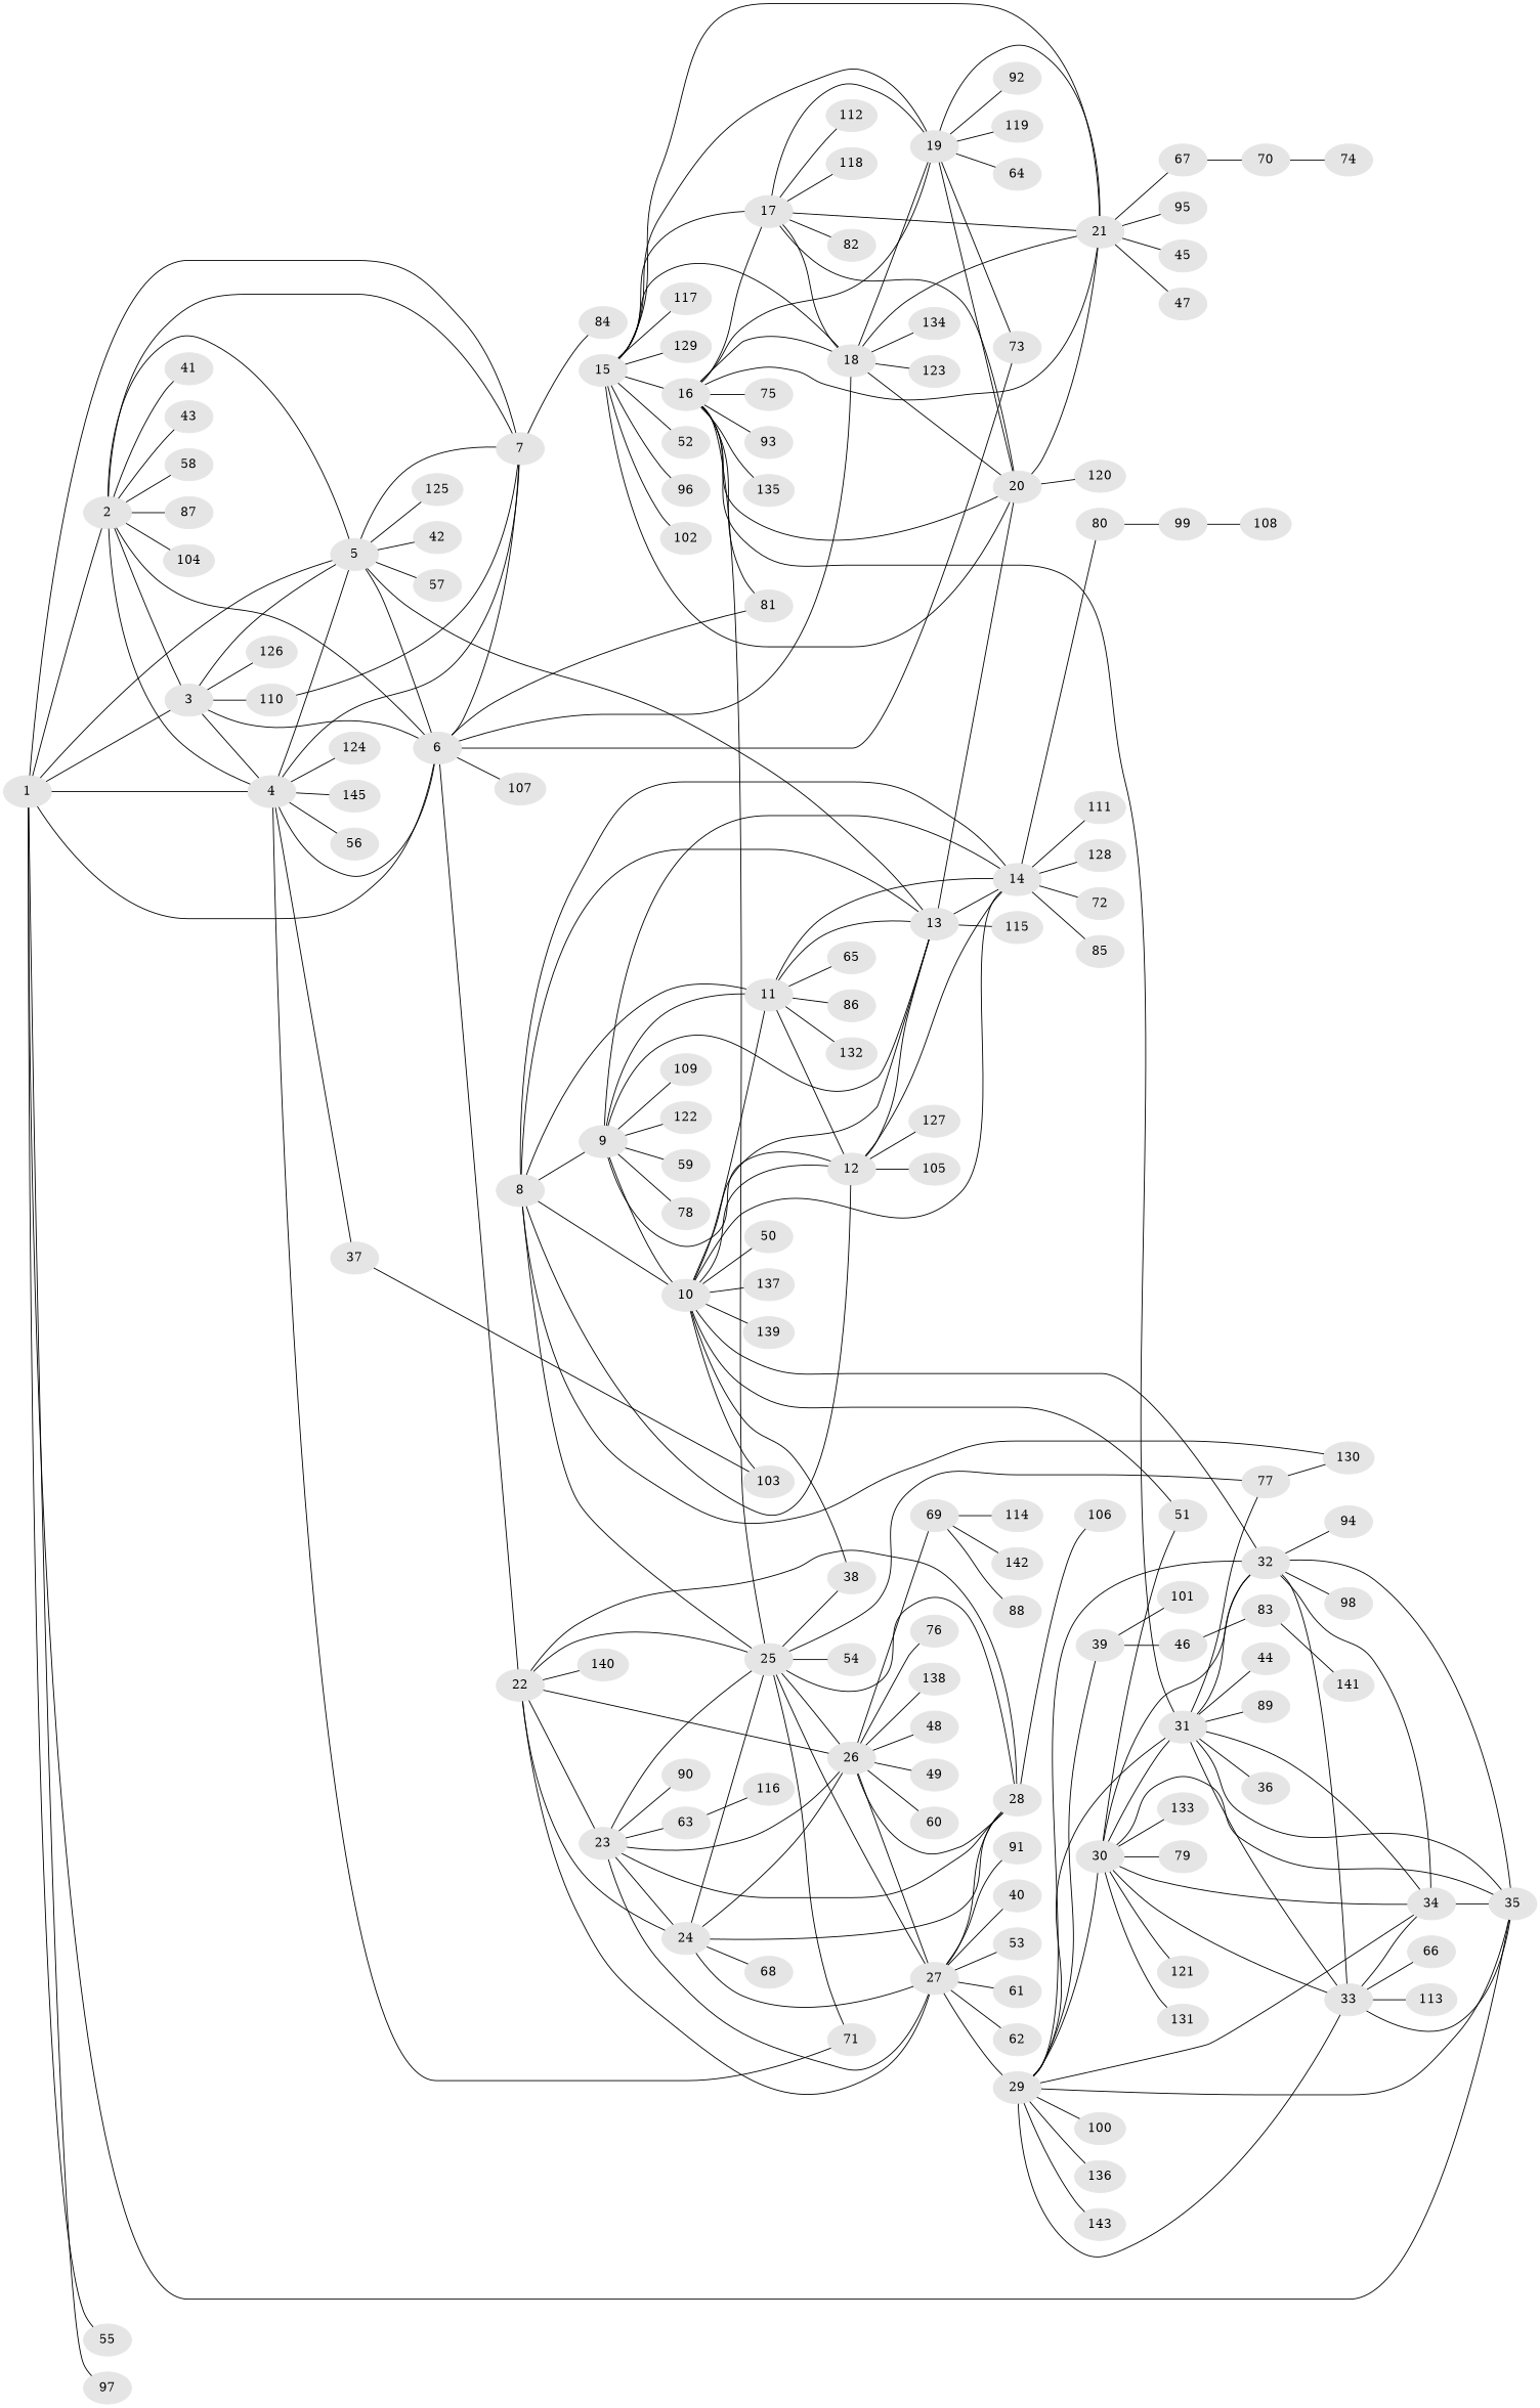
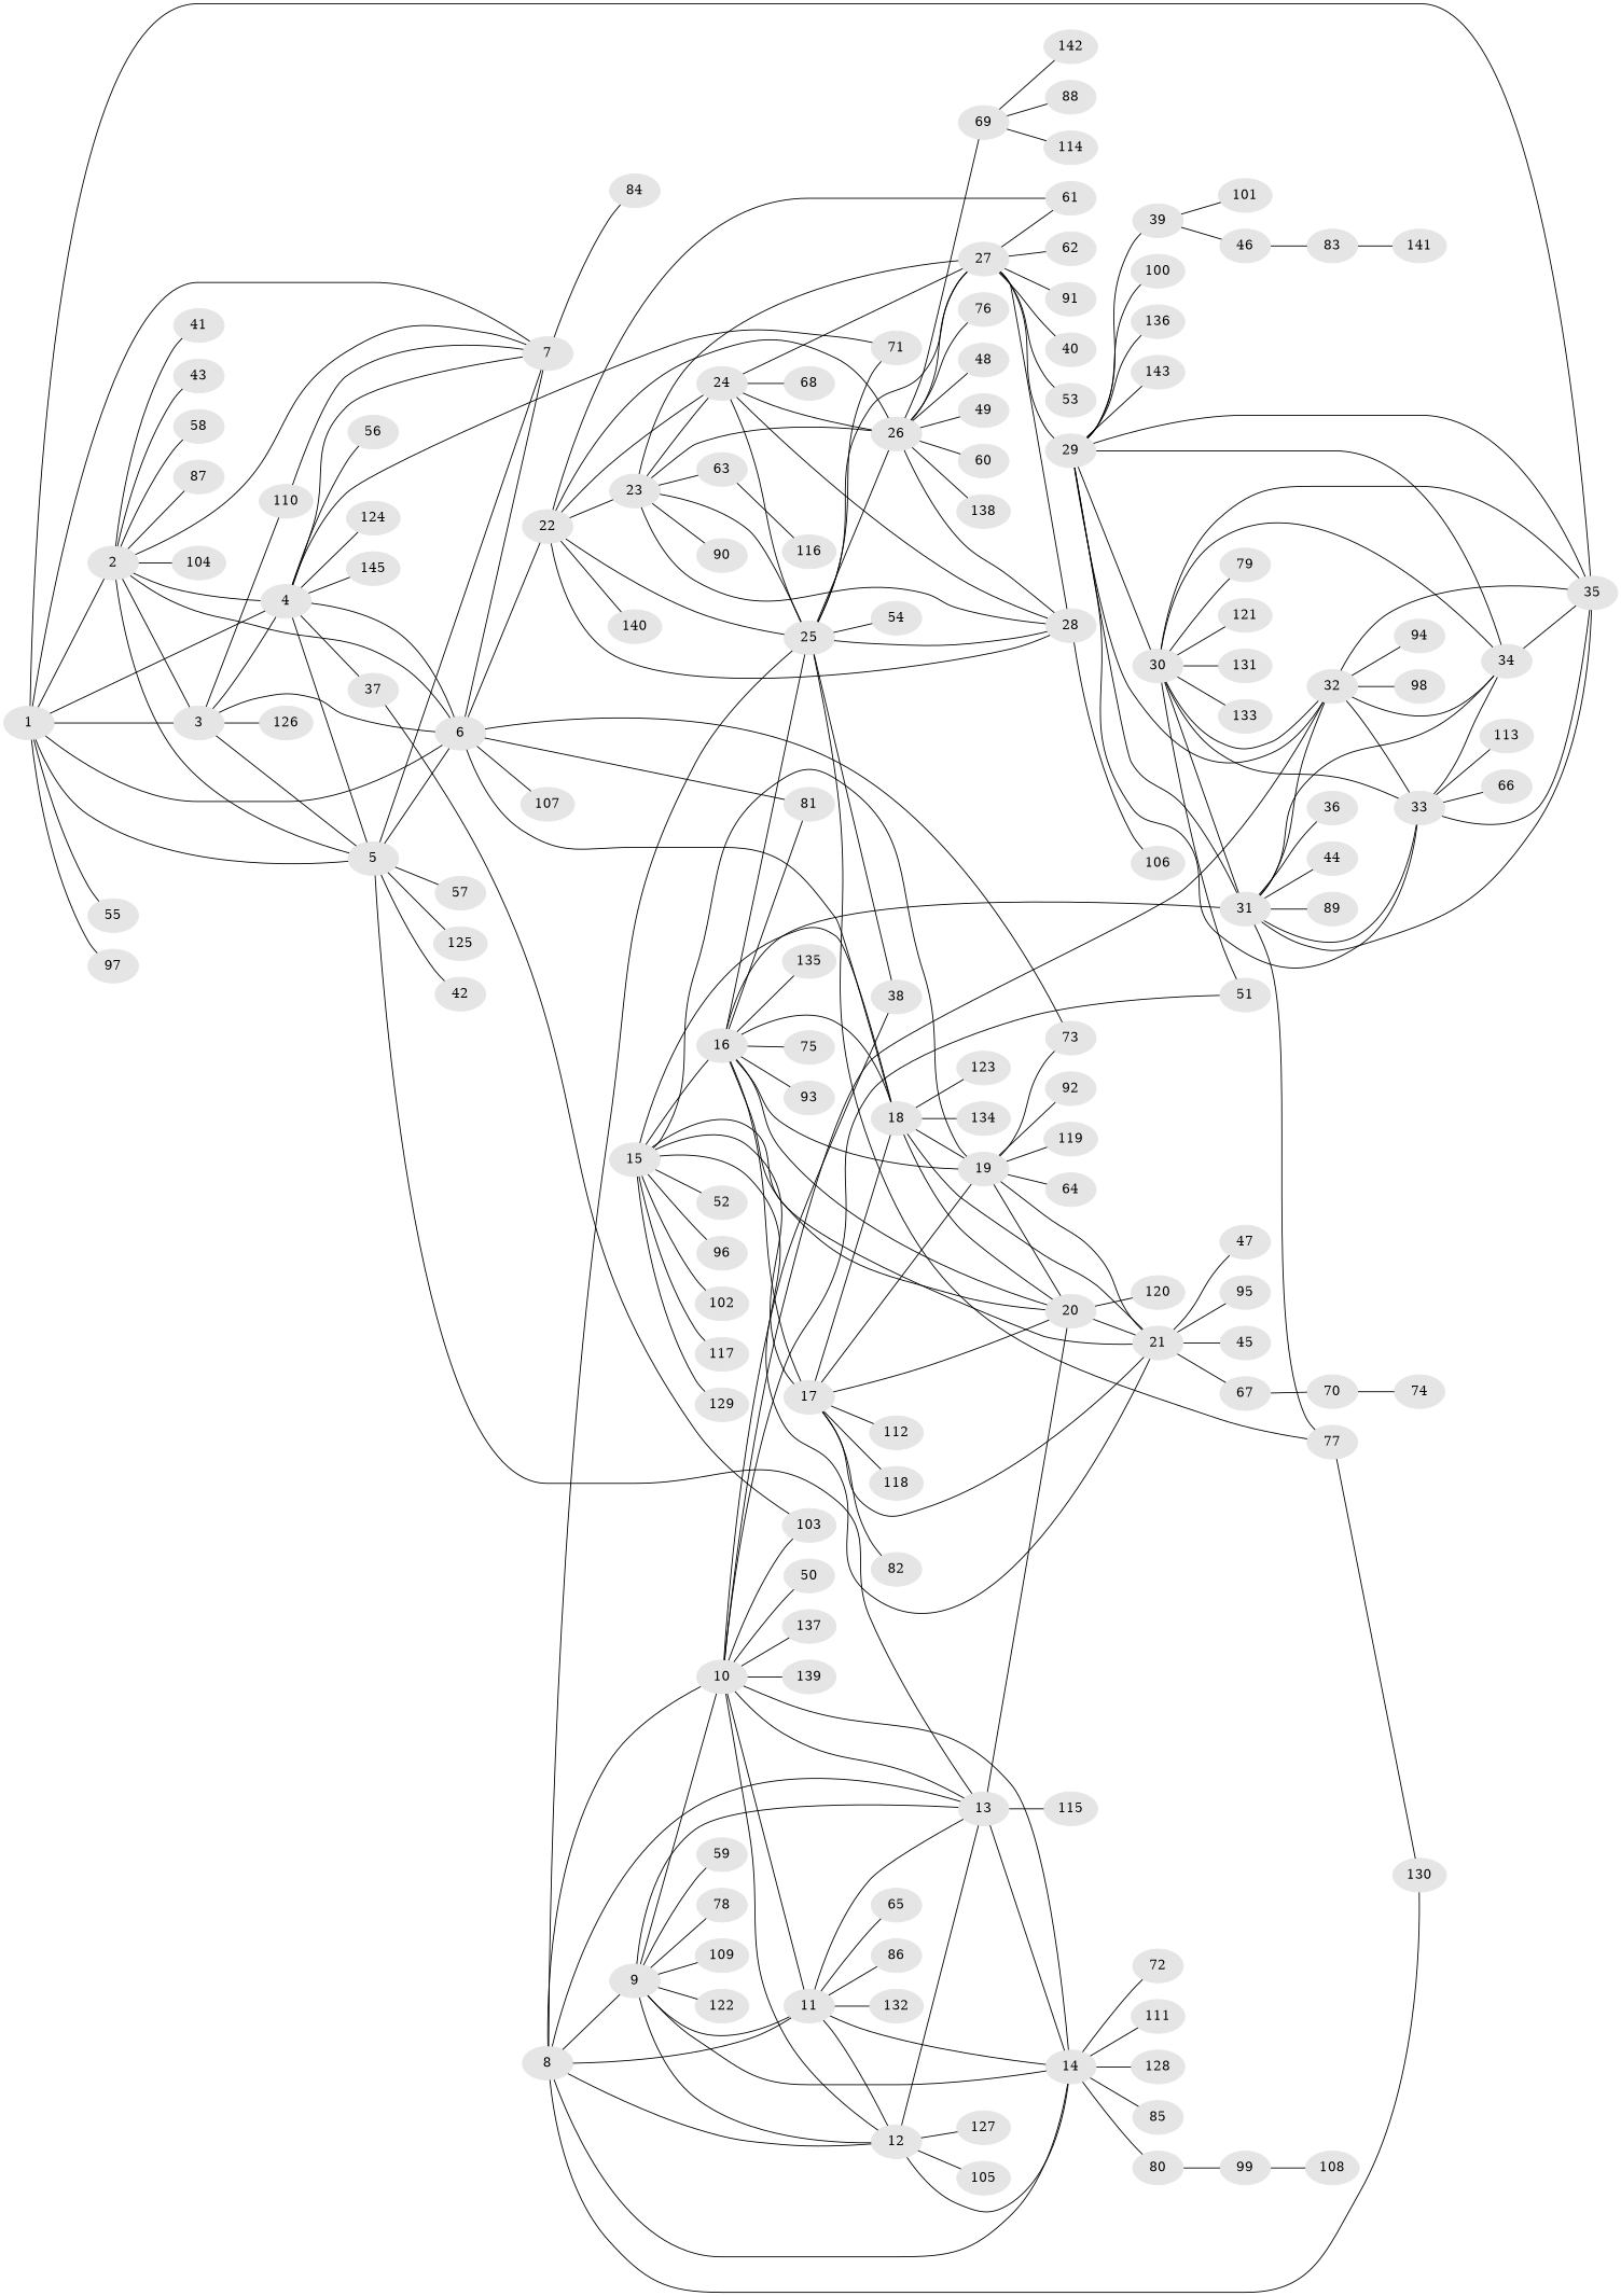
  graph {
    rankdir=LR
    node [color=gray90 style=filled]
    1
    2
    3
    4
    5
    6
    7
    35
    55
    97
    41
    43
    58
    87
    104
    110
    126
    37
    56
    71
    124
    145
    13
    42
    57
    125
    18
    22
    73
    81
    107
    84
    103
    14
    20
    115
    19
    21
    123
    134
    25
    23
    24
    26
    27
    28
    140
    8
    9
    10
    11
    12
    130
    59
    78
    109
    122
    32
    38
    50
    51
    137
    139
    65
    86
    132
    105
    127
    72
    80
    85
    111
    128
    54
    77
    33
    34
    94
    98
    120
    99
    15
    16
    17
    52
    96
    102
    117
    129
    31
    75
    93
    135
    82
    112
    118
    64
    92
    119
    45
    47
    67
    95
    36
    44
    89
    70
    63
    90
    68
    48
    49
    60
    69
    76
    138
    29
    40
    53
    61
    62
    91
    106
    116
    88
    114
    142
    30
    39
    100
    136
    143
    79
    121
    131
    133
    66
    113
    46
    101
    83
    141
    74
    108
    1 -- 2
    1 -- 3
    1 -- 4
    1 -- 5
    1 -- 6
    1 -- 7
    1 -- 35
    1 -- 55
    1 -- 97
    2 -- 3
    2 -- 4
    2 -- 5
    2 -- 6
    2 -- 7
    2 -- 41
    2 -- 43
    2 -- 58
    2 -- 87
    2 -- 104
    3 -- 4
    3 -- 5
    3 -- 6
    3 -- 110
    3 -- 126
    4 -- 5
    4 -- 6
    4 -- 7
    4 -- 37
    4 -- 56
    4 -- 71
    4 -- 124
    4 -- 145
    5 -- 6
    5 -- 7
    5 -- 13
    5 -- 42
    5 -- 57
    5 -- 125
    6 -- 7
    6 -- 18
    6 -- 22
    6 -- 73
    6 -- 81
    6 -- 107
    7 -- 84
    110 -- 7
    37 -- 103
    13 -- 14
    13 -- 20
    13 -- 115
    18 -- 20
    18 -- 19
    18 -- 21
    18 -- 123
    18 -- 134
    22 -- 25
    22 -- 23
    22 -- 24
    22 -- 26
-   22 -- 27
+   22 -- 61
    22 -- 28
    22 -- 140
    14 -- 72
    14 -- 80
    14 -- 85
    14 -- 111
    14 -- 128
    20 -- 21
    20 -- 120
    19 -- 73
    19 -- 20
    19 -- 21
    19 -- 64
    19 -- 92
    19 -- 119
    21 -- 45
    21 -- 47
    21 -- 67
    21 -- 95
    25 -- 71
    25 -- 26
    25 -- 27
    25 -- 28
    25 -- 38
    25 -- 54
    25 -- 77
    23 -- 25
    23 -- 24
    23 -- 26
    23 -- 27
    23 -- 28
    23 -- 63
    23 -- 90
    24 -- 25
    24 -- 26
    24 -- 27
    24 -- 28
    24 -- 68
    26 -- 27
    26 -- 28
    26 -- 48
    26 -- 49
    26 -- 60
    26 -- 69
    26 -- 76
    26 -- 138
    27 -- 28
    27 -- 29
    27 -- 40
    27 -- 53
    27 -- 61
    27 -- 62
    27 -- 91
    28 -- 106
    8 -- 13
    8 -- 14
    8 -- 25
    8 -- 9
    8 -- 10
    8 -- 11
    8 -- 12
    8 -- 130
    9 -- 13
    9 -- 14
    9 -- 10
    9 -- 11
    9 -- 12
    9 -- 59
    9 -- 78
    9 -- 109
    9 -- 122
    10 -- 13
    10 -- 103
    10 -- 14
    10 -- 11
    10 -- 12
    10 -- 32
    10 -- 38
    10 -- 50
    10 -- 51
    10 -- 137
    10 -- 139
    11 -- 13
    11 -- 14
    11 -- 12
    11 -- 65
    11 -- 86
    11 -- 132
    12 -- 13
    12 -- 14
    12 -- 105
    12 -- 127
    32 -- 35
    32 -- 33
    32 -- 34
    32 -- 94
    32 -- 98
    80 -- 99
    77 -- 130
    33 -- 35
    33 -- 34
    33 -- 66
    33 -- 113
    34 -- 35
    99 -- 108
    15 -- 18
    15 -- 20
    15 -- 19
    15 -- 21
    15 -- 16
    15 -- 17
    15 -- 52
    15 -- 96
    15 -- 102
    15 -- 117
    15 -- 129
    16 -- 18
    16 -- 81
    16 -- 20
    16 -- 19
    16 -- 21
    16 -- 25
    16 -- 17
    16 -- 31
    16 -- 75
    16 -- 93
    16 -- 135
    17 -- 18
    17 -- 20
    17 -- 19
    17 -- 21
    17 -- 82
    17 -- 112
    17 -- 118
    31 -- 35
    31 -- 32
    31 -- 77
    31 -- 33
    31 -- 34
    31 -- 36
    31 -- 44
    31 -- 89
    67 -- 70
    70 -- 74
    63 -- 116
    69 -- 88
    69 -- 114
    69 -- 142
    29 -- 35
    29 -- 32
    29 -- 33
    29 -- 34
    29 -- 31
    29 -- 30
    29 -- 39
    29 -- 100
    29 -- 136
    29 -- 143
    30 -- 35
    30 -- 32
    30 -- 51
    30 -- 33
    30 -- 34
    30 -- 31
    30 -- 79
    30 -- 121
    30 -- 131
    30 -- 133
    39 -- 46
    39 -- 101
    46 -- 83
    83 -- 141
  }
